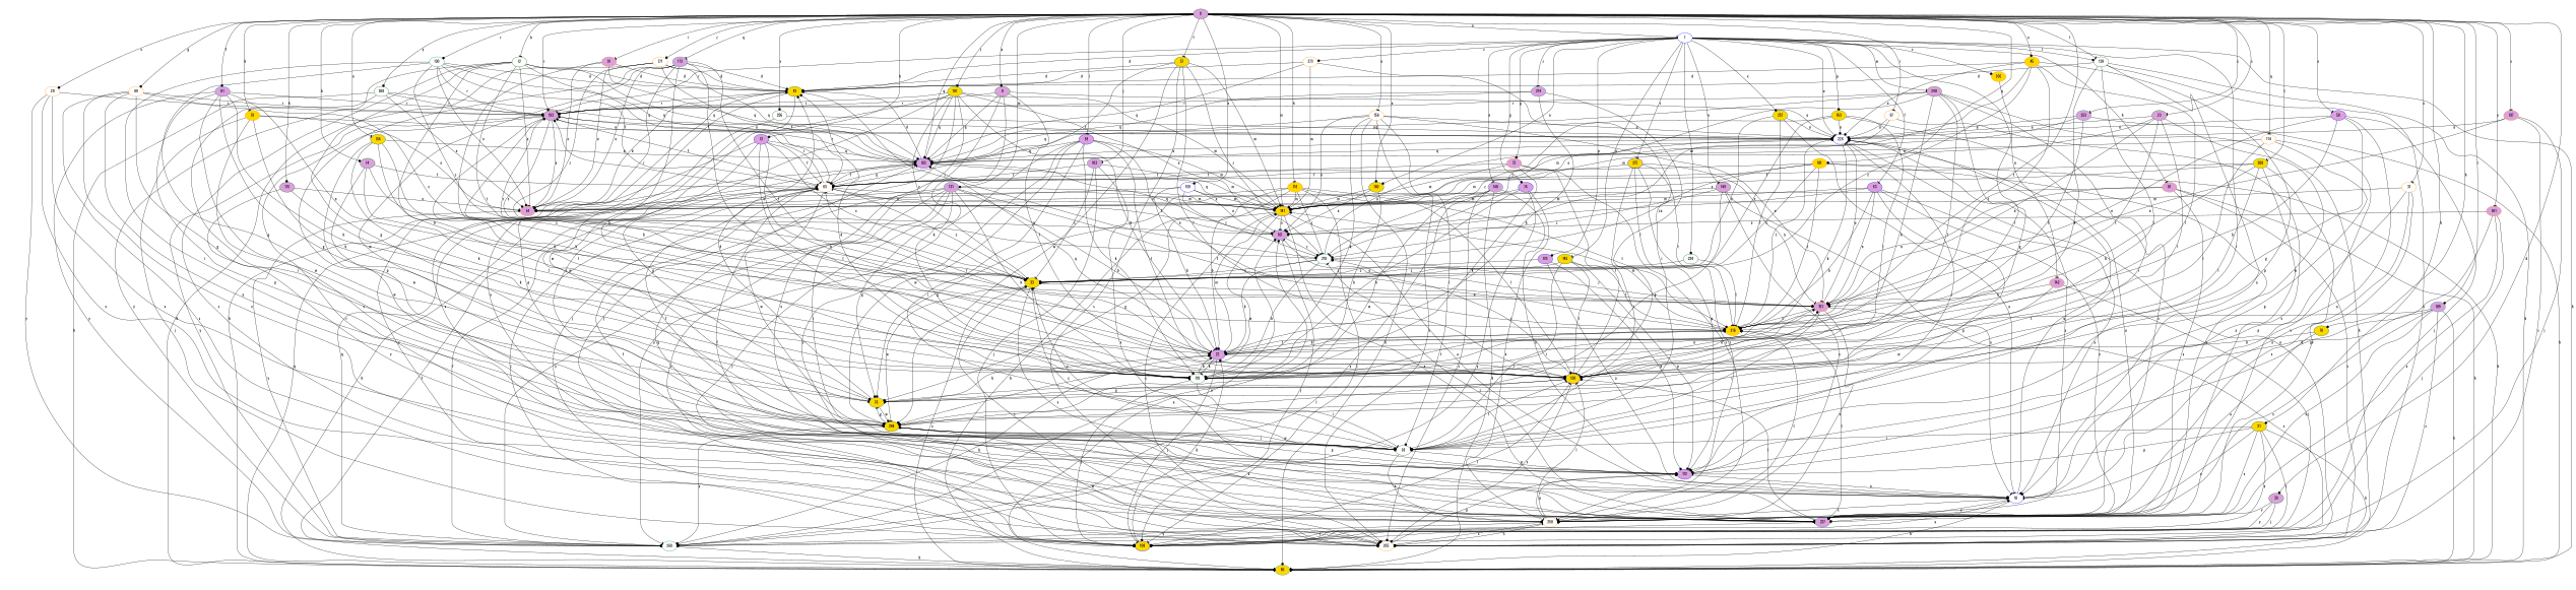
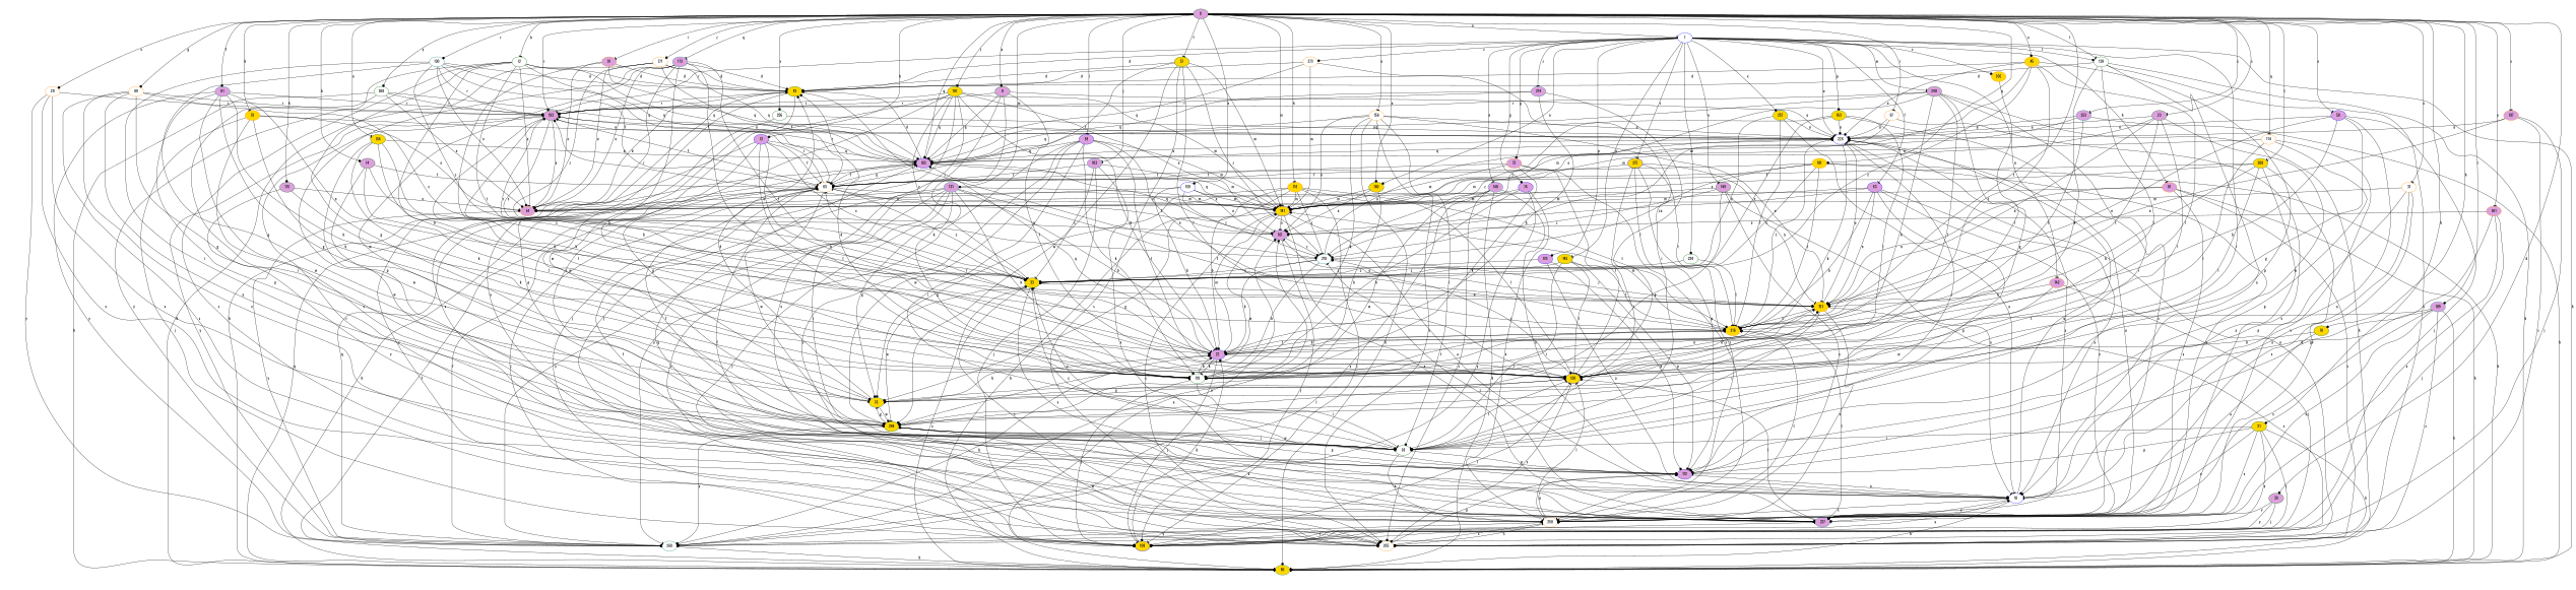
  strict digraph {
    fontname=Oswald
    node [color=darkgreen fillcolor=plum fontname=Oswald style=filled]
    edge [arrowhead=tee fontname=Oswald]
    1 [color=blue fillcolor=white]
    0
    8
    12 [fillcolor=white]
    13 [color=blue]
    14
    21 [fillcolor=gold]
    23
    29 [color=darkorange fillcolor=white]
    31 [color=darkorange fillcolor=white]
    39
    45 [color=darkorange fillcolor=gold]
    50 [color=blue]
    57 [fillcolor=gold]
    61 [color=teal]
    69 [color=darkorange fillcolor=white]
    78 [fillcolor=gold]
    79 [color=darkorange fillcolor=gold]
    88 [color=blue]
    91 [color=darkorange]
    97 [color=darkorange fillcolor=white]
    101 [color=teal fillcolor=gold]
    103 [color=teal]
    115
    116 [color=darkorange fillcolor=gold]
    128 [fillcolor=white]
    131 [color=teal]
    141 [color=blue fillcolor=gold]
    154 [fillcolor=gold]
    156 [color=darkorange fillcolor=white]
    159 [color=blue fillcolor=white]
    160 [fillcolor=gold]
    173 [color=teal]
    174 [color=darkorange fillcolor=white]
    181 [color=darkorange fillcolor=gold]
    183 [color=blue]
    189 [color=teal]
    190 [color=teal fillcolor=white]
    193
    197 [color=darkorange]
    208 [color=teal fillcolor=gold]
    216 [color=darkorange fillcolor=gold]
    253 [color=teal]
    256 [fillcolor=white]
    261 [color=darkorange]
    268 [fillcolor=white]
    271 [color=darkorange fillcolor=white]
    43 [fillcolor=gold]
    63 [color=blue]
    73 [color=darkorange]
    74 [color=blue]
    81 [color=darkorange]
    86 [color=teal fillcolor=gold]
    98 [fillcolor=white]
    142 [color=darkorange]
    145 [fillcolor=gold]
    148 [color=teal]
    149
    163 [color=teal fillcolor=gold]
    170 [color=blue]
    200 [color=darkorange fillcolor=gold]
    226 [color=blue fillcolor=white]
    234 [fillcolor=white]
    240
    257 [color=teal fillcolor=gold]
    273 [color=darkorange fillcolor=white]
    274 [color=teal]
    275 [color=blue fillcolor=gold]
    108 [color=blue fillcolor=gold]
    119 [fillcolor=white]
    130 [color=blue fillcolor=gold]
    65 [color=darkorange fillcolor=white]
    54 [color=darkorange]
    76 [color=teal fillcolor=gold]
    205 [color=darkorange fillcolor=white]
    269 [color=teal fillcolor=white]
    22 [color=blue]
    33 [fillcolor=gold]
    248 [fillcolor=gold]
    237 [color=teal]
    258 [color=darkorange fillcolor=white]
    172 [color=blue]
-   151 [color=darkorange]
+   151 [color=darkorange fillcolor=gold]
    10 [color=blue fillcolor=white]
    161 [color=teal]
    279 [color=teal fillcolor=white]
    1 -> 128 [arrowhead=dot label=l]
    1 -> 160 [arrowhead=dot label=o]
    1 -> 193 [label=r]
    1 -> 43 [arrowhead=dot label=d]
    1 -> 63 [label=f]
    1 -> 73 [arrowhead=dot label=g]
    1 -> 74 [arrowhead=dot label=g]
    1 -> 81 [label=h]
    1 -> 86 [arrowhead=dot label=h]
    1 -> 98 [arrowhead=dot label=i]
    1 -> 142 [label=n]
    1 -> 145 [label=n]
    1 -> 148 [label=n]
    1 -> 149 [label=n]
    1 -> 163 [arrowhead=dot label=p]
    1 -> 170 [arrowhead=dot label=p]
    1 -> 200 [arrowhead=dot label=s]
    1 -> 226 [label=u]
    1 -> 234 [arrowhead=dot label=v]
    1 -> 240 [label=w]
    1 -> 257 [arrowhead=dot label=x]
    1 -> 273 [arrowhead=dot label=z]
    1 -> 274 [label=z]
    1 -> 275 [label=z]
    0 -> 1 [label=a]
    0 -> 8 [arrowhead=dot label=a]
    0 -> 12 [label=b]
    0 -> 13 [arrowhead=dot label=b]
    0 -> 14 [arrowhead=dot label=b]
    0 -> 21 [arrowhead=dot label=b]
    0 -> 23 [label=c]
    0 -> 29 [arrowhead=dot label=c]
    0 -> 31 [label=c]
    0 -> 39 [arrowhead=dot label=d]
    0 -> 45 [arrowhead=dot label=e]
    0 -> 50 [label=e]
    0 -> 57 [label=f]
    0 -> 61 [arrowhead=dot label=f]
    0 -> 69 [arrowhead=dot label=g]
    0 -> 78 [arrowhead=dot label=h]
    0 -> 79 [label=h]
    0 -> 88 [label=i]
    0 -> 91 [label=i]
    0 -> 97 [label=i]
    0 -> 101 [arrowhead=dot label=j]
    0 -> 103 [label=j]
    0 -> 115 [arrowhead=dot label=k]
    0 -> 116 [label=k]
    0 -> 128 [label=l]
    0 -> 131 [arrowhead=dot label=m]
    0 -> 141 [label=m]
    0 -> 154 [label=o]
    0 -> 156 [label=o]
    0 -> 159 [arrowhead=dot label=o]
    0 -> 160 [arrowhead=dot label=o]
    0 -> 173 [label=q]
    0 -> 174 [label=q]
    0 -> 181 [arrowhead=dot label=q]
    0 -> 183 [arrowhead=dot label=q]
    0 -> 189 [arrowhead=dot label=r]
    0 -> 190 [arrowhead=dot label=r]
    0 -> 193 [arrowhead=dot label=r]
    0 -> 197 [label=s]
    0 -> 208 [label=t]
    0 -> 216 [arrowhead=dot label=t]
    0 -> 253 [label=x]
    0 -> 256 [arrowhead=dot label=x]
    0 -> 261 [label=y]
    0 -> 268 [arrowhead=dot label=y]
    0 -> 271 [arrowhead=dot label=z]
    8 -> 183 [arrowhead=dot label=q]
    8 -> 193 [arrowhead=dot label=r]
    8 -> 226 [label=u]
    8 -> 108 [label=j]
    8 -> 119 [label=k]
    8 -> 130 [label=l]
    12 -> 183 [label=q]
    12 -> 216 [arrowhead=dot label=t]
    12 -> 43 [label=d]
    12 -> 119 [label=k]
    12 -> 65 [label=f]
    12 -> 54 [label=e]
    12 -> 76 [label=g]
    12 -> 205 [arrowhead=dot label=s]
    12 -> 269 [arrowhead=dot label=y]
    13 -> 183 [arrowhead=dot label=q]
    13 -> 130 [arrowhead=dot label=l]
    13 -> 65 [label=f]
    13 -> 76 [arrowhead=dot label=g]
    13 -> 205 [arrowhead=dot label=s]
    13 -> 22 [label=b]
    13 -> 33 [label=c]
    14 -> 130 [label=l]
    14 -> 65 [arrowhead=dot label=f]
    14 -> 33 [arrowhead=dot label=c]
    14 -> 248 [label=w]
    21 -> 86 [label=h]
    21 -> 98 [arrowhead=dot label=i]
    21 -> 108 [arrowhead=dot label=j]
    21 -> 269 [arrowhead=dot label=y]
    21 -> 237 [label=v]
    21 -> 258 [arrowhead=dot label=x]
    21 -> 172 [label=p]
    23 -> 141 [label=m]
    23 -> 216 [arrowhead=dot label=t]
    23 -> 226 [arrowhead=dot label=u]
    23 -> 130 [label=l]
    23 -> 248 [arrowhead=dot label=w]
    23 -> 151 [arrowhead=dot label=n]
    29 -> 193 [label=r]
    29 -> 269 [label=y]
    29 -> 237 [arrowhead=dot label=v]
    29 -> 258 [label=x]
    31 -> 141 [label=m]
    31 -> 258 [label=x]
    31 -> 172 [arrowhead=dot label=p]
    31 -> 10 [label=a]
    39 -> 108 [arrowhead=dot label=j]
    39 -> 269 [label=y]
    39 -> 237 [label=v]
    45 -> 216 [arrowhead=dot label=t]
    45 -> 43 [label=d]
    45 -> 226 [arrowhead=dot label=u]
    45 -> 130 [arrowhead=dot label=l]
    45 -> 33 [label=c]
    45 -> 172 [arrowhead=dot label=p]
    45 -> 161 [label=o]
    50 -> 226 [arrowhead=dot label=u]
    50 -> 108 [arrowhead=dot label=j]
    50 -> 76 [label=g]
    50 -> 22 [label=b]
    50 -> 151 [arrowhead=dot label=n]
    50 -> 10 [label=a]
    57 -> 141 [arrowhead=dot label=m]
    57 -> 43 [label=d]
    57 -> 130 [arrowhead=dot label=l]
    57 -> 65 [arrowhead=dot label=f]
    57 -> 205 [arrowhead=dot label=s]
    57 -> 248 [arrowhead=dot label=w]
    57 -> 279 [label=z]
    61 -> 193 [label=r]
    61 -> 119 [label=k]
    61 -> 76 [label=g]
    61 -> 269 [label=y]
    61 -> 237 [label=v]
    61 -> 172 [label=p]
    61 -> 151 [arrowhead=dot label=n]
    69 -> 193 [label=r]
    69 -> 76 [label=g]
    69 -> 205 [label=s]
    69 -> 33 [label=c]
    69 -> 258 [arrowhead=dot label=x]
    69 -> 10 [arrowhead=dot label=a]
    78 -> 22 [arrowhead=dot label=b]
    78 -> 10 [label=a]
    79 -> 226 [label=u]
    79 -> 108 [label=j]
    79 -> 119 [label=k]
    79 -> 54 [arrowhead=dot label=e]
    79 -> 248 [arrowhead=dot label=w]
    88 -> 141 [label=m]
    88 -> 183 [label=q]
    88 -> 98 [arrowhead=dot label=i]
    88 -> 119 [arrowhead=dot label=k]
    88 -> 130 [arrowhead=dot label=l]
    88 -> 205 [arrowhead=dot label=s]
    88 -> 269 [label=y]
    88 -> 248 [label=w]
    88 -> 151 [label=n]
    91 -> 183 [label=q]
    91 -> 43 [label=d]
    91 -> 130 [label=l]
    91 -> 54 [label=e]
    97 -> 141 [label=m]
    97 -> 226 [arrowhead=dot label=u]
    97 -> 237 [arrowhead=dot label=v]
    101 -> 141 [label=m]
    101 -> 183 [label=q]
    101 -> 193 [arrowhead=dot label=r]
    101 -> 98 [label=i]
    101 -> 108 [label=j]
    101 -> 22 [label=b]
    101 -> 33 [label=c]
    101 -> 237 [label=v]
    101 -> 172 [label=p]
    101 -> 161 [label=o]
    103 -> 141 [arrowhead=dot label=m]
    103 -> 108 [label=j]
    103 -> 65 [label=f]
    103 -> 33 [label=c]
    103 -> 237 [label=v]
    115 -> 119 [arrowhead=dot label=k]
    115 -> 54 [label=e]
    115 -> 237 [arrowhead=dot label=v]
    116 -> 141 [arrowhead=dot label=m]
    116 -> 216 [arrowhead=dot label=t]
    116 -> 86 [label=h]
    116 -> 108 [label=j]
    116 -> 130 [arrowhead=dot label=l]
    116 -> 76 [arrowhead=dot label=g]
    116 -> 22 [arrowhead=dot label=b]
    116 -> 279 [label=z]
    128 -> 43 [label=d]
    128 -> 86 [label=h]
    128 -> 119 [arrowhead=dot label=k]
    128 -> 130 [label=l]
    128 -> 205 [label=s]
    128 -> 10 [arrowhead=dot label=a]
    131 -> 141 [label=m]
    131 -> 216 [arrowhead=dot label=t]
    131 -> 98 [arrowhead=dot label=i]
    131 -> 108 [arrowhead=dot label=j]
    131 -> 119 [label=k]
    131 -> 54 [arrowhead=dot label=e]
    131 -> 76 [arrowhead=dot label=g]
    131 -> 205 [label=s]
    131 -> 269 [label=y]
    131 -> 22 [label=b]
    141 -> 183 [label=q]
    141 -> 193 [arrowhead=dot label=r]
    141 -> 76 [arrowhead=dot label=g]
    141 -> 205 [arrowhead=dot label=s]
    141 -> 248 [arrowhead=dot label=w]
    141 -> 237 [label=v]
    141 -> 10 [arrowhead=dot label=a]
    141 -> 161 [label=o]
    154 -> 183 [label=q]
    154 -> 119 [label=k]
    154 -> 130 [arrowhead=dot label=l]
    154 -> 22 [arrowhead=dot label=b]
    154 -> 248 [label=w]
    156 -> 183 [arrowhead=dot label=q]
    156 -> 86 [arrowhead=dot label=h]
    156 -> 98 [arrowhead=dot label=i]
    156 -> 226 [arrowhead=dot label=u]
    156 -> 119 [label=k]
    156 -> 205 [arrowhead=dot label=s]
    156 -> 151 [label=n]
    156 -> 161 [arrowhead=dot label=o]
    159 -> 141 [arrowhead=dot label=m]
    159 -> 54 [label=e]
    159 -> 22 [arrowhead=dot label=b]
    159 -> 161 [arrowhead=dot label=o]
    159 -> 279 [label=z]
    160 -> 141 [label=m]
    160 -> 119 [label=k]
    160 -> 161 [arrowhead=dot label=o]
    173 -> 216 [arrowhead=dot label=t]
    173 -> 43 [arrowhead=dot label=d]
    173 -> 86 [label=h]
    173 -> 119 [label=k]
    173 -> 130 [arrowhead=dot label=l]
    173 -> 54 [arrowhead=dot label=e]
    173 -> 248 [label=w]
    173 -> 172 [arrowhead=dot label=p]
    174 -> 183 [label=q]
    174 -> 130 [arrowhead=dot label=l]
    174 -> 237 [arrowhead=dot label=v]
    174 -> 172 [label=p]
    181 -> 141 [label=m]
    181 -> 216 [label=t]
    181 -> 86 [arrowhead=dot label=h]
    181 -> 65 [label=f]
    181 -> 33 [label=c]
    181 -> 237 [label=v]
    181 -> 279 [label=z]
    183 -> 193 [arrowhead=dot label=r]
    183 -> 43 [arrowhead=dot label=d]
    183 -> 226 [label=u]
    183 -> 65 [arrowhead=dot label=f]
    189 -> 216 [label=t]
    189 -> 86 [label=h]
    189 -> 119 [arrowhead=dot label=k]
    189 -> 205 [arrowhead=dot label=s]
    189 -> 237 [label=v]
    189 -> 258 [arrowhead=dot label=x]
    190 -> 183 [arrowhead=dot label=q]
    190 -> 193 [arrowhead=dot label=r]
    190 -> 43 [label=d]
    190 -> 98 [label=i]
    190 -> 65 [label=f]
    190 -> 54 [arrowhead=dot label=e]
    190 -> 76 [label=g]
    190 -> 33 [label=c]
    193 -> 226 [arrowhead=dot label=u]
    193 -> 119 [arrowhead=dot label=k]
    193 -> 65 [label=f]
    193 -> 54 [label=e]
    193 -> 269 [label=y]
    193 -> 22 [label=b]
    193 -> 33 [arrowhead=dot label=c]
    197 -> 226 [arrowhead=dot label=u]
    197 -> 108 [label=j]
    197 -> 205 [label=s]
    197 -> 151 [arrowhead=dot label=n]
    208 -> 130 [label=l]
    208 -> 65 [arrowhead=dot label=f]
    208 -> 54 [label=e]
    208 -> 22 [arrowhead=dot label=b]
    208 -> 237 [arrowhead=dot label=v]
    208 -> 10 [label=a]
    216 -> 141 [arrowhead=dot label=m]
    216 -> 22 [arrowhead=dot label=b]
    253 -> 216 [arrowhead=dot label=t]
    253 -> 86 [arrowhead=dot label=h]
    253 -> 226 [label=u]
    253 -> 54 [arrowhead=dot label=e]
    256 -> 226 [arrowhead=dot label=u]
    256 -> 248 [label=w]
    261 -> 108 [arrowhead=dot label=j]
    261 -> 237 [label=v]
    261 -> 172 [label=p]
    261 -> 161 [label=o]
    268 -> 193 [arrowhead=dot label=r]
    268 -> 86 [arrowhead=dot label=h]
    268 -> 98 [arrowhead=dot label=i]
    268 -> 226 [label=u]
    268 -> 54 [arrowhead=dot label=e]
    271 -> 183 [arrowhead=dot label=q]
    271 -> 43 [arrowhead=dot label=d]
    271 -> 86 [label=h]
    271 -> 65 [label=f]
    271 -> 54 [arrowhead=dot label=e]
    271 -> 279 [label=z]
    43 -> 193 [arrowhead=dot label=r]
    43 -> 248 [arrowhead=dot label=w]
    43 -> 237 [arrowhead=dot label=v]
    43 -> 10 [label=a]
    43 -> 279 [arrowhead=dot label=z]
    63 -> 141 [arrowhead=dot label=m]
    63 -> 22 [label=b]
    63 -> 237 [label=v]
    63 -> 172 [label=p]
    63 -> 151 [arrowhead=dot label=n]
    63 -> 10 [arrowhead=dot label=a]
    63 -> 161 [arrowhead=dot label=o]
    73 -> 141 [arrowhead=dot label=m]
    73 -> 119 [label=k]
    73 -> 130 [label=l]
    73 -> 65 [label=f]
    73 -> 258 [arrowhead=dot label=x]
    74 -> 141 [arrowhead=dot label=m]
    74 -> 119 [label=k]
    74 -> 269 [arrowhead=dot label=y]
    74 -> 258 [label=x]
    81 -> 86 [label=h]
    81 -> 54 [label=e]
    81 -> 205 [arrowhead=dot label=s]
    81 -> 237 [arrowhead=dot label=v]
    81 -> 151 [label=n]
    86 -> 183 [arrowhead=dot label=q]
    86 -> 65 [arrowhead=dot label=f]
    86 -> 33 [arrowhead=dot label=c]
    86 -> 161 [arrowhead=dot label=o]
    98 -> 130 [label=l]
    98 -> 65 [label=f]
    98 -> 33 [label=c]
    98 -> 248 [arrowhead=dot label=w]
    98 -> 258 [arrowhead=dot label=x]
    98 -> 172 [arrowhead=dot label=p]
    142 -> 108 [arrowhead=dot label=j]
    142 -> 248 [label=w]
    142 -> 151 [arrowhead=dot label=n]
    145 -> 216 [arrowhead=dot label=t]
    145 -> 98 [label=i]
    145 -> 130 [label=l]
    145 -> 33 [arrowhead=dot label=c]
    145 -> 172 [arrowhead=dot label=p]
    148 -> 86 [arrowhead=dot label=h]
    148 -> 54 [arrowhead=dot label=e]
    148 -> 205 [arrowhead=dot label=s]
    148 -> 269 [label=y]
    148 -> 248 [arrowhead=dot label=w]
    148 -> 10 [arrowhead=dot label=a]
    149 -> 141 [label=m]
    149 -> 76 [arrowhead=dot label=g]
    149 -> 258 [label=x]
    149 -> 10 [label=a]
    149 -> 279 [arrowhead=dot label=z]
    163 -> 226 [arrowhead=dot label=u]
    163 -> 130 [arrowhead=dot label=l]
    163 -> 33 [arrowhead=dot label=c]
    163 -> 258 [label=x]
    163 -> 279 [label=z]
    170 -> 33 [label=c]
    170 -> 172 [arrowhead=dot label=p]
    170 -> 10 [label=a]
    200 -> 130 [label=l]
    226 -> 183 [label=q]
    226 -> 216 [label=t]
    226 -> 98 [label=i]
    226 -> 119 [arrowhead=dot label=k]
    226 -> 258 [label=x]
    234 -> 216 [label=t]
    234 -> 33 [label=c]
    240 -> 183 [arrowhead=dot label=q]
    240 -> 193 [label=r]
    240 -> 86 [arrowhead=dot label=h]
    240 -> 98 [arrowhead=dot label=i]
    240 -> 119 [arrowhead=dot label=k]
    240 -> 130 [label=l]
    240 -> 76 [label=g]
    240 -> 279 [label=z]
    257 -> 216 [label=t]
    257 -> 226 [label=u]
    257 -> 33 [label=c]
    257 -> 10 [label=a]
    273 -> 141 [label=m]
    273 -> 183 [label=q]
    273 -> 43 [arrowhead=dot label=d]
    273 -> 98 [arrowhead=dot label=i]
    274 -> 183 [arrowhead=dot label=q]
    274 -> 193 [arrowhead=dot label=r]
    274 -> 130 [label=l]
    274 -> 22 [arrowhead=dot label=b]
    275 -> 216 [label=t]
    275 -> 98 [label=i]
    275 -> 65 [label=f]
    275 -> 258 [label=x]
    275 -> 172 [arrowhead=dot label=p]
    275 -> 151 [label=n]
    108 -> 130 [label=l]
    108 -> 22 [arrowhead=dot label=b]
    108 -> 10 [arrowhead=dot label=a]
    119 -> 216 [label=t]
    119 -> 43 [arrowhead=dot label=d]
    119 -> 98 [label=i]
    119 -> 108 [arrowhead=dot label=j]
    119 -> 22 [arrowhead=dot label=b]
    119 -> 151 [arrowhead=dot label=n]
    130 -> 76 [arrowhead=dot label=g]
    130 -> 205 [arrowhead=dot label=s]
    130 -> 151 [arrowhead=dot label=n]
    130 -> 279 [arrowhead=dot label=z]
    65 -> 141 [arrowhead=dot label=m]
    65 -> 183 [arrowhead=dot label=q]
    65 -> 193 [arrowhead=dot label=r]
    65 -> 86 [label=h]
    65 -> 108 [arrowhead=dot label=j]
    65 -> 33 [label=c]
    65 -> 248 [arrowhead=dot label=w]
    54 -> 43 [arrowhead=dot label=d]
    54 -> 269 [arrowhead=dot label=y]
    54 -> 161 [label=o]
    76 -> 43 [arrowhead=dot label=d]
    76 -> 22 [arrowhead=dot label=b]
    76 -> 248 [arrowhead=dot label=w]
    205 -> 226 [label=u]
    205 -> 248 [arrowhead=dot label=w]
    205 -> 258 [label=x]
    205 -> 172 [arrowhead=dot label=p]
    269 -> 183 [arrowhead=dot label=q]
    269 -> 86 [label=h]
    269 -> 65 [label=f]
    269 -> 22 [arrowhead=dot label=b]
    269 -> 161 [arrowhead=dot label=o]
    22 -> 141 [arrowhead=dot label=m]
    22 -> 183 [arrowhead=dot label=q]
    22 -> 216 [label=t]
    22 -> 108 [label=j]
    22 -> 119 [label=k]
    22 -> 130 [label=l]
    22 -> 65 [label=f]
    33 -> 193 [arrowhead=dot label=r]
    33 -> 205 [label=s]
    33 -> 248 [label=w]
    33 -> 237 [label=v]
    33 -> 151 [arrowhead=dot label=n]
    248 -> 98 [label=i]
    248 -> 130 [label=l]
    248 -> 76 [label=g]
    248 -> 269 [arrowhead=dot label=y]
    248 -> 258 [label=x]
    248 -> 172 [arrowhead=dot label=p]
    237 -> 183 [label=q]
    237 -> 216 [arrowhead=dot label=t]
    237 -> 226 [arrowhead=dot label=u]
    237 -> 108 [arrowhead=dot label=j]
    237 -> 130 [arrowhead=dot label=l]
    237 -> 65 [label=f]
    237 -> 279 [label=z]
    258 -> 193 [label=r]
    258 -> 216 [arrowhead=dot label=t]
    258 -> 130 [label=l]
    258 -> 205 [arrowhead=dot label=s]
    258 -> 269 [label=y]
    258 -> 172 [arrowhead=dot label=p]
    172 -> 33 [arrowhead=dot label=c]
    172 -> 10 [arrowhead=dot label=a]
    151 -> 216 [label=t]
    151 -> 98 [arrowhead=dot label=i]
    151 -> 226 [label=u]
    151 -> 205 [arrowhead=dot label=s]
    151 -> 258 [label=x]
    151 -> 161 [label=o]
    151 -> 279 [arrowhead=dot label=z]
    10 -> 86 [label=h]
    10 -> 226 [arrowhead=dot label=u]
    10 -> 65 [arrowhead=dot label=f]
    10 -> 237 [arrowhead=dot label=v]
    10 -> 258 [label=x]
    161 -> 183 [label=q]
    161 -> 108 [arrowhead=dot label=j]
    161 -> 65 [label=f]
    161 -> 279 [arrowhead=dot label=z]
    279 -> 226 [label=u]
    279 -> 119 [arrowhead=dot label=k]
    279 -> 22 [label=b]
    279 -> 33 [label=c]
  }
